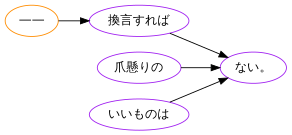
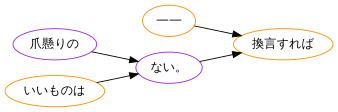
  digraph {
    fontname=Merriweather
    rankdir=LR
    node [color=purple fontname=Merriweather]
    edge [fontname=Merriweather]
    n1 [color=darkorange label="——"]
-   n2 [label="換言すれば"]
+   n2 [color=darkorange label="換言すれば"]
    n3 [label="ない。"]
    n4 [label="爪懸りの"]
-   n5 [label="いいものは"]
+   n5 [color=darkorange label="いいものは"]
    n1 -> n2
-   n2 -> n3
+   n3 -> n2
    n4 -> n3
    n5 -> n3
  }
